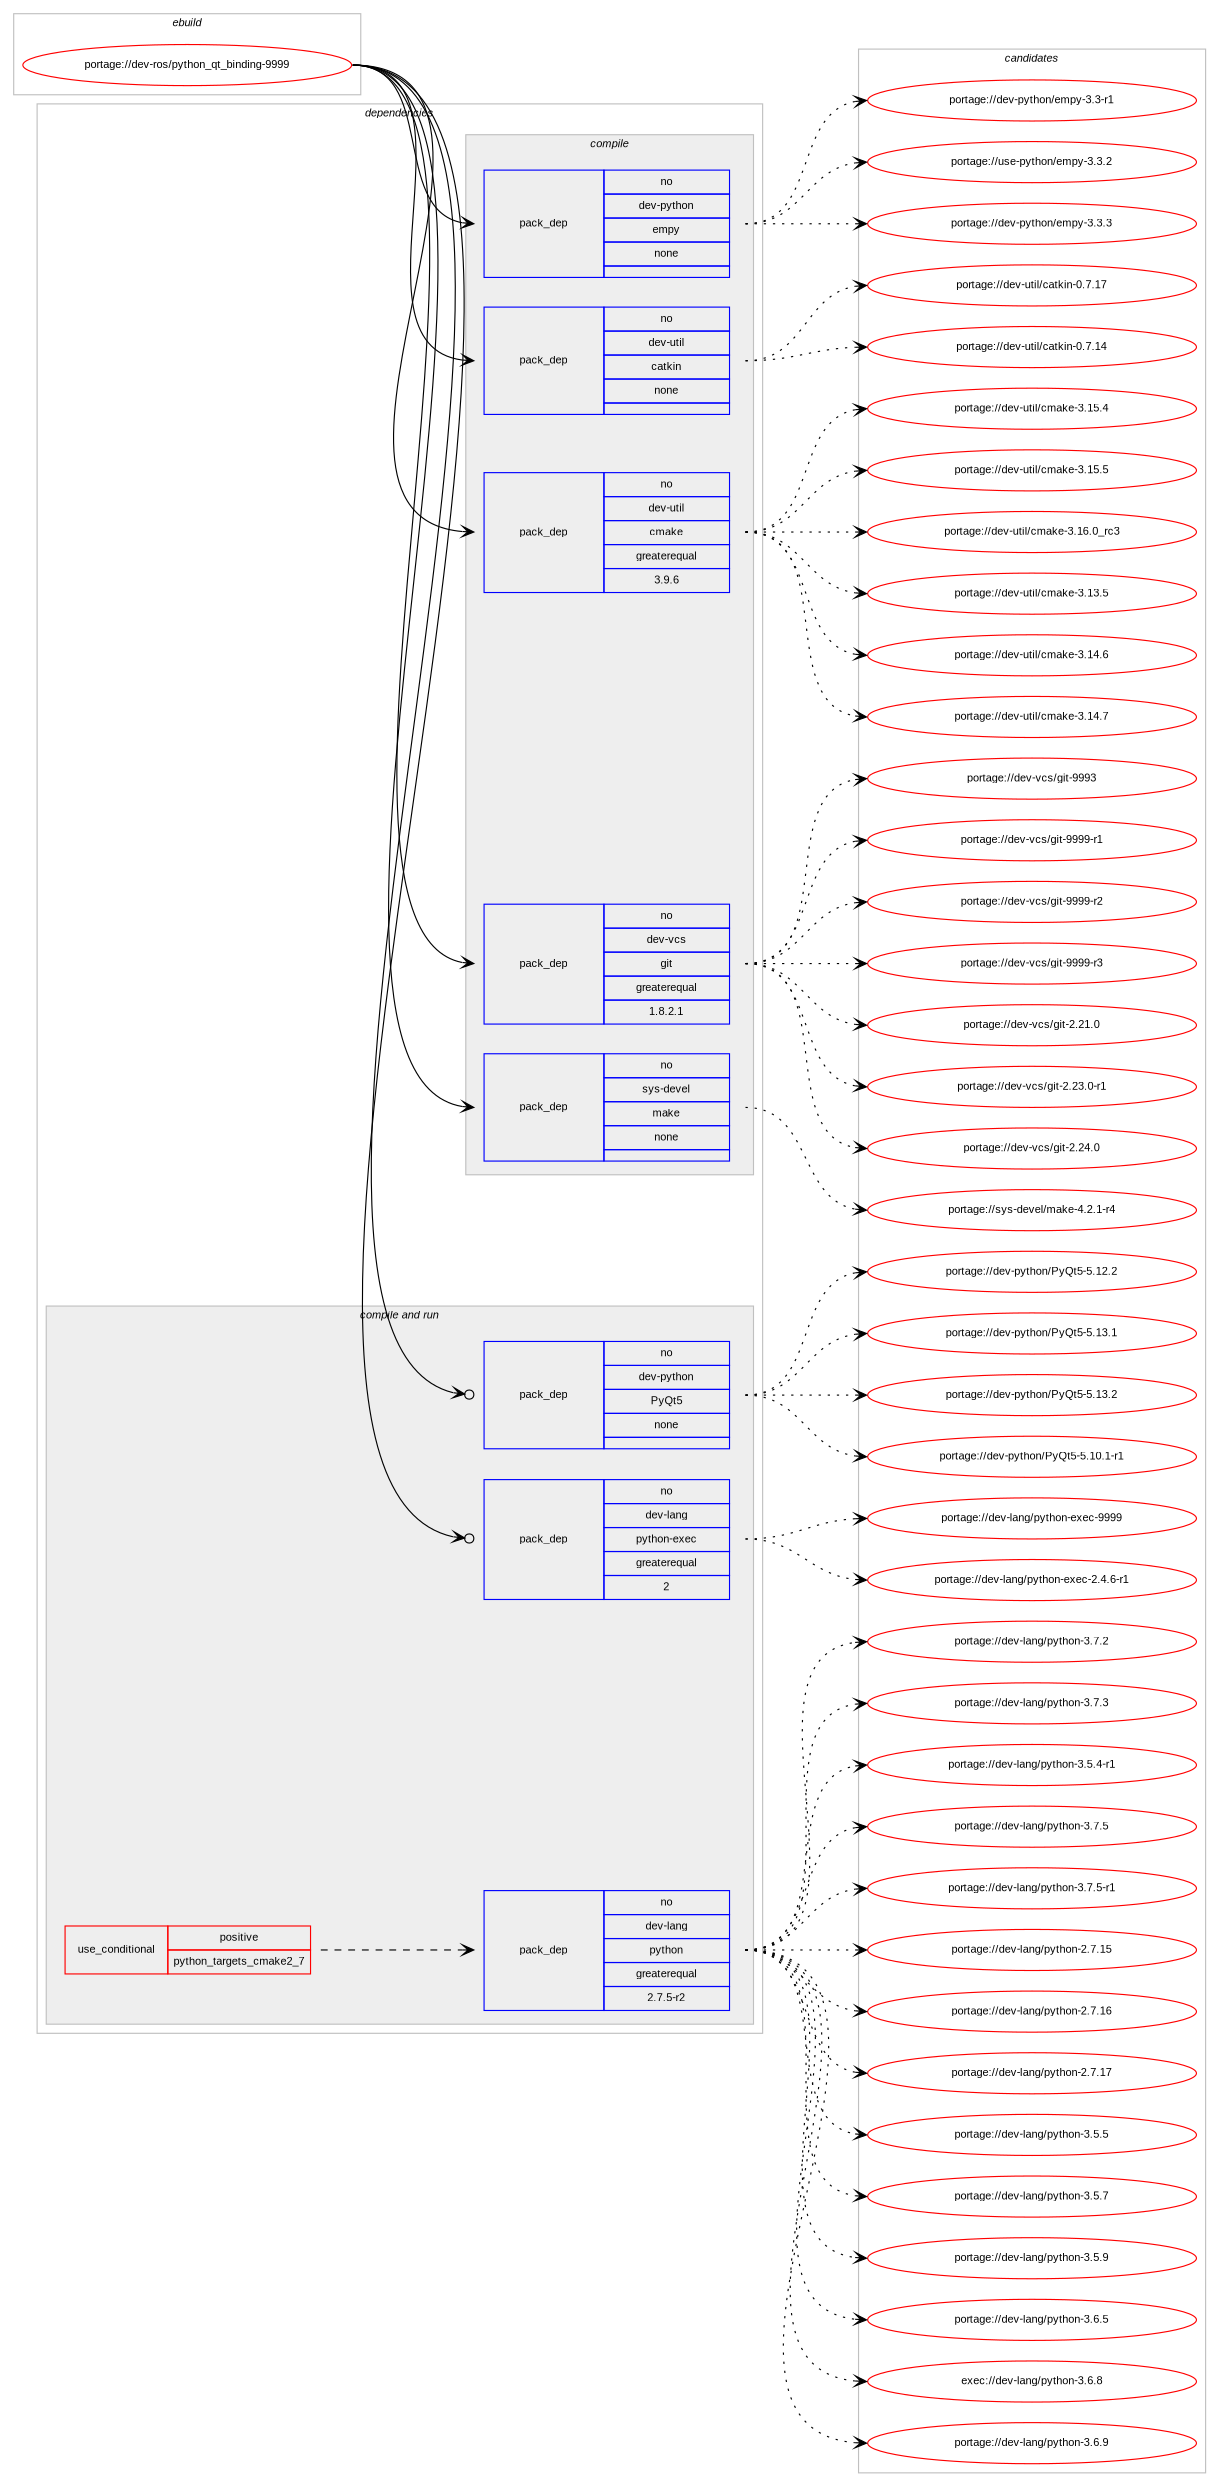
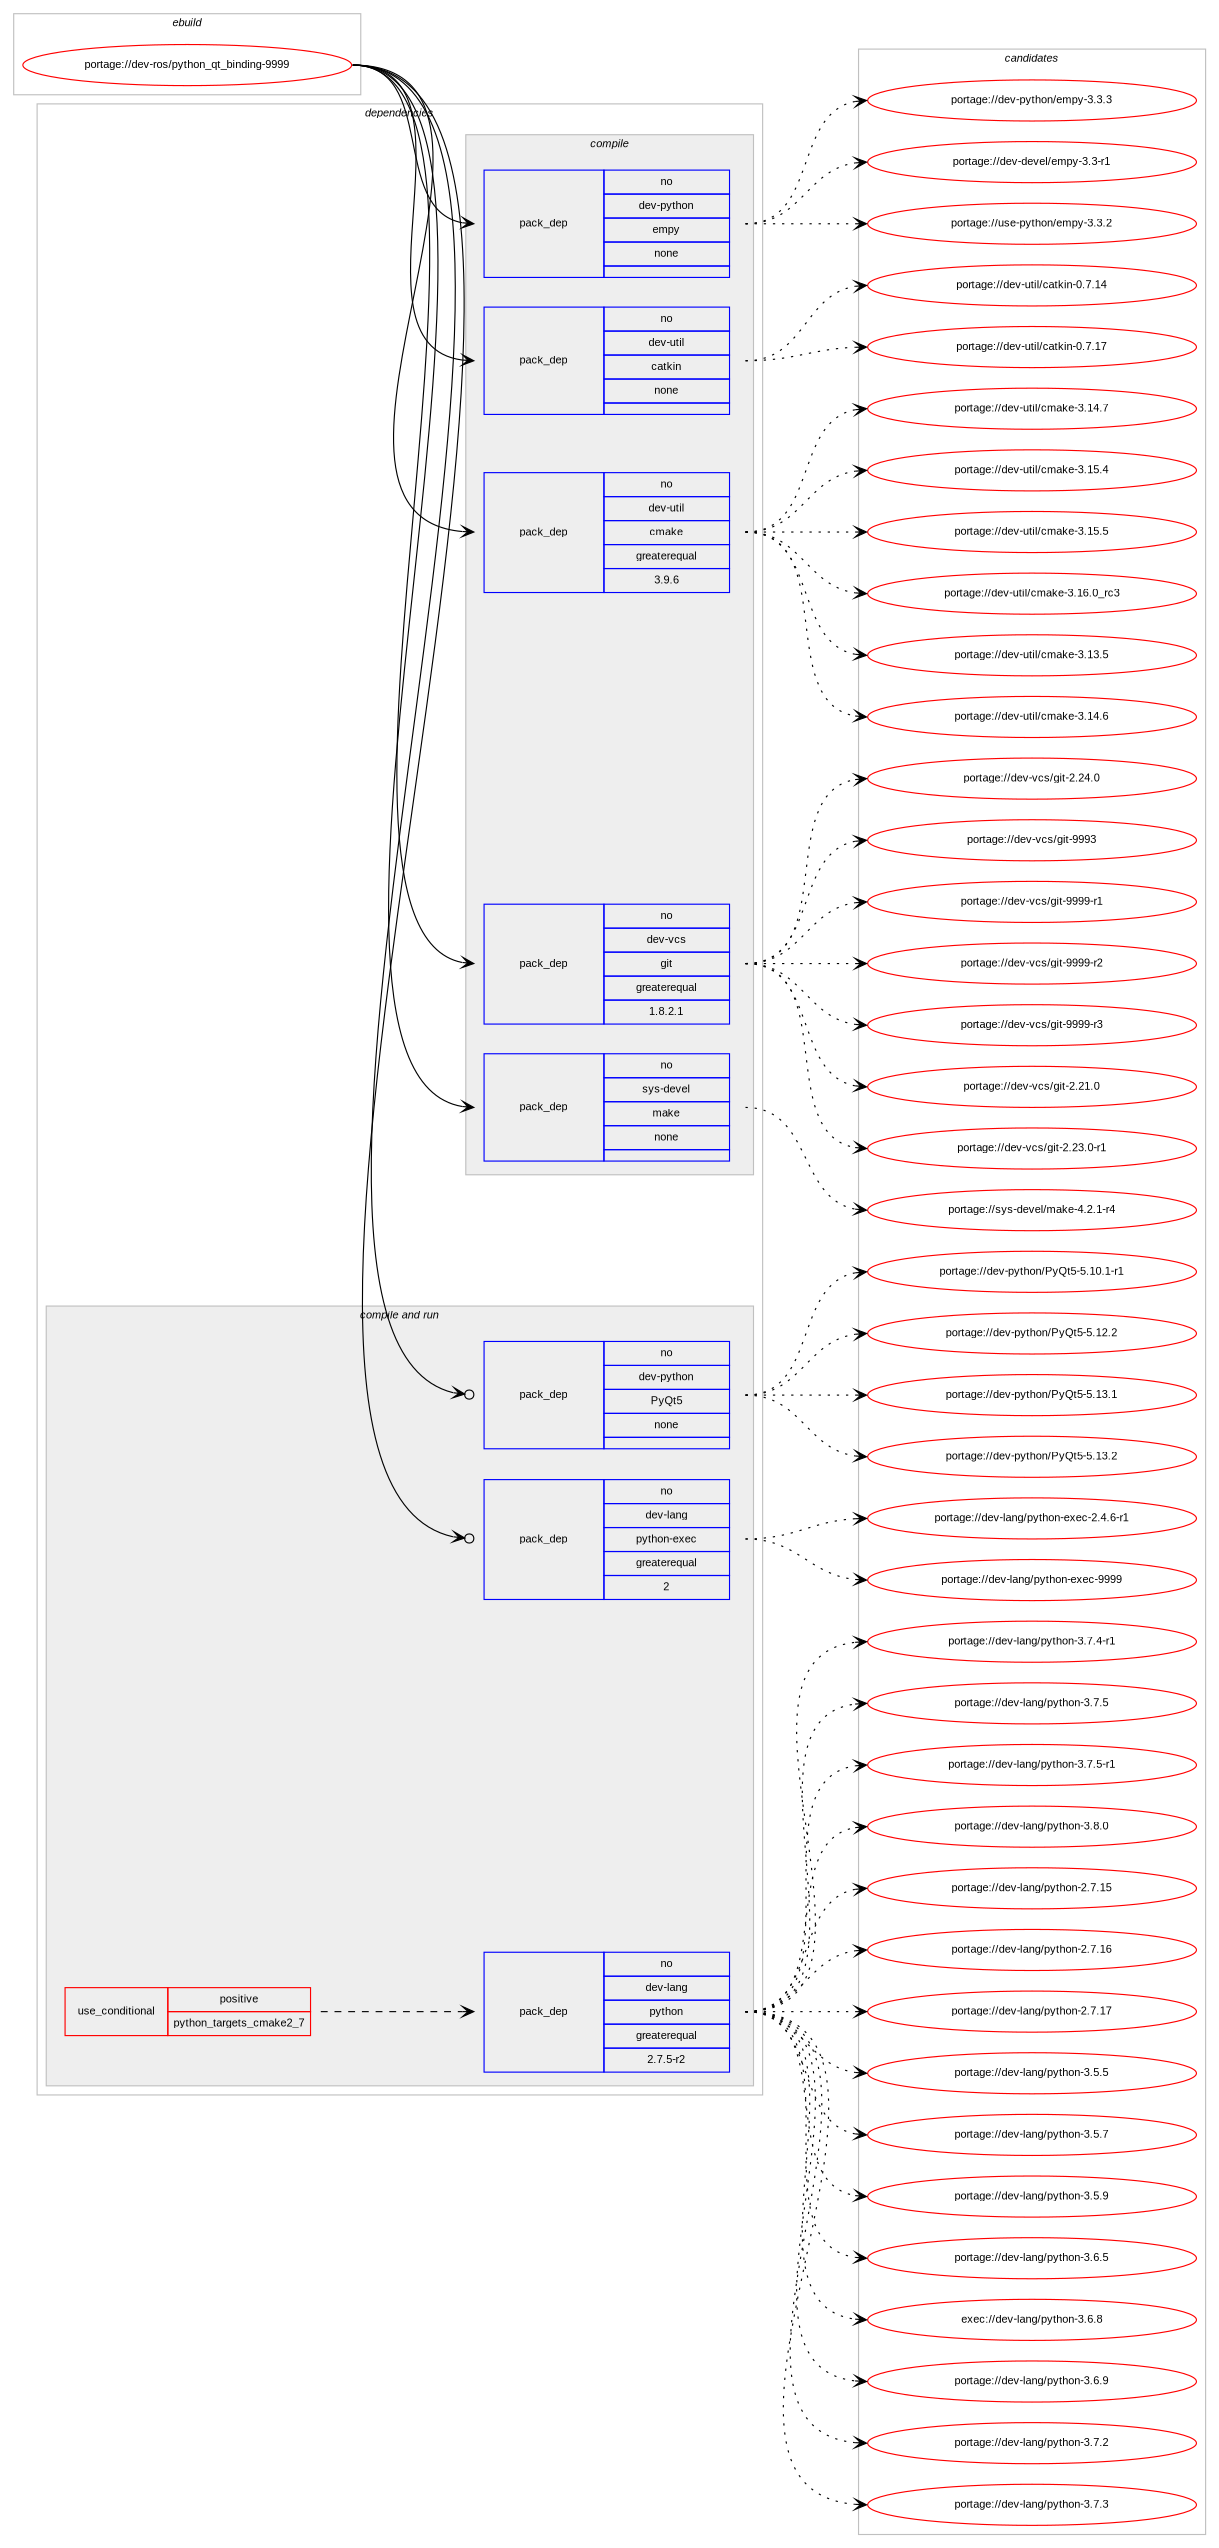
  digraph {
    compound=true
    concentrate=true
    fontname="Liberation Sans"
    fontsize=10
    newrank=true
    rankdir=LR
    ranksep=1.5
    node [color=red fontname="Liberation Sans" fontsize=10]
    edge [arrowhead=vee fontname="Liberation Sans" headport=w style=dotted tailport=e weight=100]
    n1 [label="portage://dev-ros/python_qt_binding-9999" width=4]
    n2 [color=blue label=<<TABLE BORDER="0" CELLBORDER="1" CELLSPACING="0" CELLPADDING="4" WIDTH="220"><TR><TD ROWSPAN="6" CELLPADDING="30">pack_dep</TD></TR><TR><TD WIDTH="110">no</TD></TR><TR><TD>dev-python</TD></TR><TR><TD>empy</TD></TR><TR><TD>none</TD></TR><TR><TD></TD></TR></TABLE>> shape=none]
    n3 [color=blue label=<<TABLE BORDER="0" CELLBORDER="1" CELLSPACING="0" CELLPADDING="4" WIDTH="220"><TR><TD ROWSPAN="6" CELLPADDING="30">pack_dep</TD></TR><TR><TD WIDTH="110">no</TD></TR><TR><TD>dev-util</TD></TR><TR><TD>catkin</TD></TR><TR><TD>none</TD></TR><TR><TD></TD></TR></TABLE>> shape=none]
    n4 [color=blue label=<<TABLE BORDER="0" CELLBORDER="1" CELLSPACING="0" CELLPADDING="4" WIDTH="220"><TR><TD ROWSPAN="6" CELLPADDING="30">pack_dep</TD></TR><TR><TD WIDTH="110">no</TD></TR><TR><TD>dev-util</TD></TR><TR><TD>cmake</TD></TR><TR><TD>greaterequal</TD></TR><TR><TD>3.9.6</TD></TR></TABLE>> shape=none]
    n5 [color=blue label=<<TABLE BORDER="0" CELLBORDER="1" CELLSPACING="0" CELLPADDING="4" WIDTH="220"><TR><TD ROWSPAN="6" CELLPADDING="30">pack_dep</TD></TR><TR><TD WIDTH="110">no</TD></TR><TR><TD>dev-vcs</TD></TR><TR><TD>git</TD></TR><TR><TD>greaterequal</TD></TR><TR><TD>1.8.2.1</TD></TR></TABLE>> shape=none]
    n6 [color=blue label=<<TABLE BORDER="0" CELLBORDER="1" CELLSPACING="0" CELLPADDING="4" WIDTH="220"><TR><TD ROWSPAN="6" CELLPADDING="30">pack_dep</TD></TR><TR><TD WIDTH="110">no</TD></TR><TR><TD>sys-devel</TD></TR><TR><TD>make</TD></TR><TR><TD>none</TD></TR><TR><TD></TD></TR></TABLE>> shape=none]
    n7 [color=blue label=<<TABLE BORDER="0" CELLBORDER="1" CELLSPACING="0" CELLPADDING="4" WIDTH="220"><TR><TD ROWSPAN="6" CELLPADDING="30">pack_dep</TD></TR><TR><TD WIDTH="110">no</TD></TR><TR><TD>dev-lang</TD></TR><TR><TD>python</TD></TR><TR><TD>greaterequal</TD></TR><TR><TD>2.7.5-r2</TD></TR></TABLE>> shape=none]
    n8 [label=<<TABLE BORDER="0" CELLBORDER="1" CELLSPACING="0" CELLPADDING="4"><TR><TD ROWSPAN="3" CELLPADDING="10">use_conditional</TD></TR><TR><TD>positive</TD></TR><TR><TD>python_targets_cmake2_7</TD></TR></TABLE>> shape=none]
    n9 [color=blue label=<<TABLE BORDER="0" CELLBORDER="1" CELLSPACING="0" CELLPADDING="4" WIDTH="220"><TR><TD ROWSPAN="6" CELLPADDING="30">pack_dep</TD></TR><TR><TD WIDTH="110">no</TD></TR><TR><TD>dev-lang</TD></TR><TR><TD>python-exec</TD></TR><TR><TD>greaterequal</TD></TR><TR><TD>2</TD></TR></TABLE>> shape=none]
    n10 [color=blue label=<<TABLE BORDER="0" CELLBORDER="1" CELLSPACING="0" CELLPADDING="4" WIDTH="220"><TR><TD ROWSPAN="6" CELLPADDING="30">pack_dep</TD></TR><TR><TD WIDTH="110">no</TD></TR><TR><TD>dev-python</TD></TR><TR><TD>PyQt5</TD></TR><TR><TD>none</TD></TR><TR><TD></TD></TR></TABLE>> shape=none]
-   n11 [label="portage://dev-python/empy-3.3-r1" width=4]
+   n11 [label="portage://dev-devel/empy-3.3-r1" width=4]
    n12 [label="portage://use-python/empy-3.3.2" width=4]
    n13 [label="portage://dev-python/empy-3.3.3" width=4]
    n14 [label="portage://dev-util/catkin-0.7.14" width=4]
    n15 [label="portage://dev-util/catkin-0.7.17" width=4]
    n16 [label="portage://dev-util/cmake-3.13.5" width=4]
    n17 [label="portage://dev-util/cmake-3.14.6" width=4]
    n18 [label="portage://dev-util/cmake-3.14.7" width=4]
    n19 [label="portage://dev-util/cmake-3.15.4" width=4]
    n20 [label="portage://dev-util/cmake-3.15.5" width=4]
    n21 [label="portage://dev-util/cmake-3.16.0_rc3" width=4]
    n22 [label="portage://dev-vcs/git-2.21.0" width=4]
    n23 [label="portage://dev-vcs/git-2.23.0-r1" width=4]
    n24 [label="portage://dev-vcs/git-2.24.0" width=4]
    n25 [label="portage://dev-vcs/git-9993" width=4]
    n26 [label="portage://dev-vcs/git-9999-r1" width=4]
    n27 [label="portage://dev-vcs/git-9999-r2" width=4]
    n28 [label="portage://dev-vcs/git-9999-r3" width=4]
    n29 [label="portage://sys-devel/make-4.2.1-r4" width=4]
    n30 [label="portage://dev-lang/python-2.7.15" width=4]
    n31 [label="portage://dev-lang/python-2.7.16" width=4]
    n32 [label="portage://dev-lang/python-2.7.17" width=4]
    n33 [label="portage://dev-lang/python-3.5.5" width=4]
    n34 [label="portage://dev-lang/python-3.5.7" width=4]
    n35 [label="portage://dev-lang/python-3.5.9" width=4]
    n36 [label="portage://dev-lang/python-3.6.5" width=4]
    n37 [label="exec://dev-lang/python-3.6.8" width=4]
    n38 [label="portage://dev-lang/python-3.6.9" width=4]
    n39 [label="portage://dev-lang/python-3.7.2" width=4]
    n40 [label="portage://dev-lang/python-3.7.3" width=4]
-   n41 [label="portage://dev-lang/python-3.5.4-r1" width=4]
+   n41 [label="portage://dev-lang/python-3.7.4-r1" width=4]
    n42 [label="portage://dev-lang/python-3.7.5" width=4]
    n43 [label="portage://dev-lang/python-3.7.5-r1" width=4]
+   n44 [label="portage://dev-lang/python-3.8.0" width=4]
    n45 [label="portage://dev-lang/python-exec-2.4.6-r1" width=4]
    n46 [label="portage://dev-lang/python-exec-9999" width=4]
    n47 [label="portage://dev-python/PyQt5-5.10.1-r1" width=4]
    n48 [label="portage://dev-python/PyQt5-5.12.2" width=4]
    n49 [label="portage://dev-python/PyQt5-5.13.1" width=4]
    n50 [label="portage://dev-python/PyQt5-5.13.2" width=4]
    subgraph cluster_1 {
      color=gray
      label=<<i>ebuild</i>>
      rank=same
      n1
    }
    subgraph cluster_2 {
      color=gray
      label=<<i>dependencies</i>>
      subgraph cluster_3 {
        color=gray
        fillcolor="#eeeeee"
        label=<<i>compile</i>>
        style=filled
        subgraph sub_4 {
          color=gray
          fillcolor="#eeeeee"
          label=<<i>compile</i>>
          style=filled
          n2
        }
        subgraph sub_5 {
          color=gray
          fillcolor="#eeeeee"
          label=<<i>compile</i>>
          style=filled
          n3
        }
        subgraph sub_6 {
          color=gray
          fillcolor="#eeeeee"
          label=<<i>compile</i>>
          style=filled
          n4
        }
        subgraph sub_7 {
          color=gray
          fillcolor="#eeeeee"
          label=<<i>compile</i>>
          style=filled
          n5
        }
        subgraph sub_8 {
          color=gray
          fillcolor="#eeeeee"
          label=<<i>compile</i>>
          style=filled
          n6
        }
      }
      subgraph cluster_9 {
        color=gray
        fillcolor="#eeeeee"
        label=<<i>compile and run</i>>
        style=filled
        subgraph sub_10 {
          color=gray
          fillcolor="#eeeeee"
          label=<<i>compile and run</i>>
          style=filled
          n8
          subgraph sub_11 {
            color=gray
            fillcolor="#eeeeee"
            label=<<i>compile and run</i>>
            style=filled
            n7
          }
        }
        subgraph sub_12 {
          color=gray
          fillcolor="#eeeeee"
          label=<<i>compile and run</i>>
          style=filled
          n9
        }
        subgraph sub_13 {
          color=gray
          fillcolor="#eeeeee"
          label=<<i>compile and run</i>>
          style=filled
          n10
        }
      }
      subgraph cluster_14 {
        color=gray
        fillcolor="#eeeeee"
        label=<<i>run</i>>
        style=filled
      }
    }
    subgraph cluster_15 {
      color=gray
      label=<<i>candidates</i>>
      rank=same
      subgraph sub_16 {
        color=black
        label=<<i>candidates</i>>
        nodesep=1
        rank=same
        n11
        n12
        n13
      }
      subgraph sub_17 {
        color=black
        label=<<i>candidates</i>>
        nodesep=1
        rank=same
        n14
        n15
      }
      subgraph sub_18 {
        color=black
        label=<<i>candidates</i>>
        nodesep=1
        rank=same
        n16
        n17
        n18
        n19
        n20
        n21
      }
      subgraph sub_19 {
        color=black
        label=<<i>candidates</i>>
        nodesep=1
        rank=same
        n22
        n23
        n24
        n25
        n26
        n27
        n28
      }
      subgraph sub_20 {
        color=black
        label=<<i>candidates</i>>
        nodesep=1
        rank=same
        n29
      }
      subgraph sub_21 {
        color=black
        label=<<i>candidates</i>>
        nodesep=1
        rank=same
        n30
        n31
        n32
        n33
        n34
        n35
        n36
        n37
        n38
        n39
        n40
        n41
        n42
        n43
+       n44
      }
      subgraph sub_22 {
        color=black
        label=<<i>candidates</i>>
        nodesep=1
        rank=same
        n45
        n46
      }
      subgraph sub_23 {
        color=black
        label=<<i>candidates</i>>
        nodesep=1
        rank=same
        n47
        n48
        n49
        n50
      }
    }
    n1 -> n2 [style=solid weight=20]
    n1 -> n3 [style=solid weight=20]
    n1 -> n4 [style=solid weight=20]
    n1 -> n5 [style=solid weight=20]
    n1 -> n6 [style=solid weight=20]
    n1 -> n9 [arrowhead=odotvee style=solid weight=20]
    n1 -> n10 [arrowhead=odotvee style=solid weight=20]
    n2 -> n11
    n2 -> n12
    n2 -> n13
    n3 -> n14
    n3 -> n15
    n4 -> n16
    n4 -> n17
    n4 -> n18
    n4 -> n19
    n4 -> n20
    n4 -> n21
    n5 -> n22
    n5 -> n23
    n5 -> n24
    n5 -> n25
    n5 -> n26
    n5 -> n27
    n5 -> n28
    n6 -> n29
    n7 -> n30
    n7 -> n31
    n7 -> n32
    n7 -> n33
    n7 -> n34
    n7 -> n35
    n7 -> n36
    n7 -> n37
    n7 -> n38
    n7 -> n39
    n7 -> n40
    n7 -> n41
    n7 -> n42
    n7 -> n43
+   n7 -> n44
    n8 -> n7 [style=dashed weight=20]
    n9 -> n45
    n9 -> n46
    n10 -> n47
    n10 -> n48
    n10 -> n49
    n10 -> n50
  }
